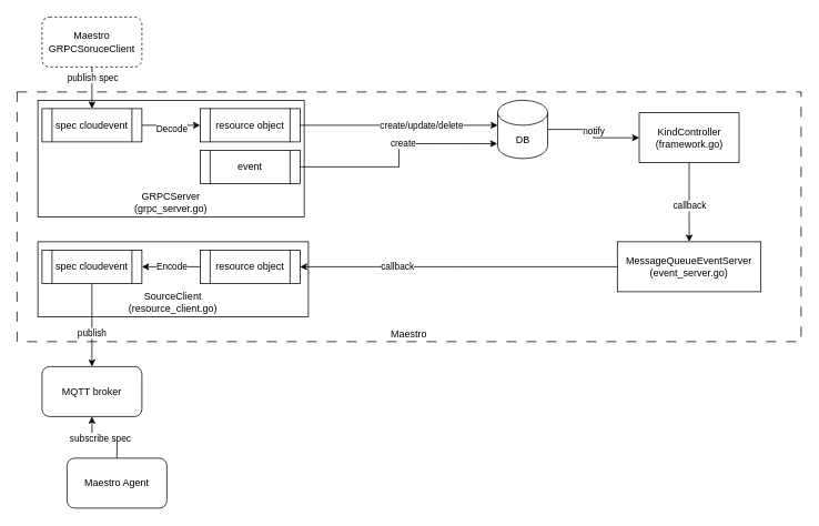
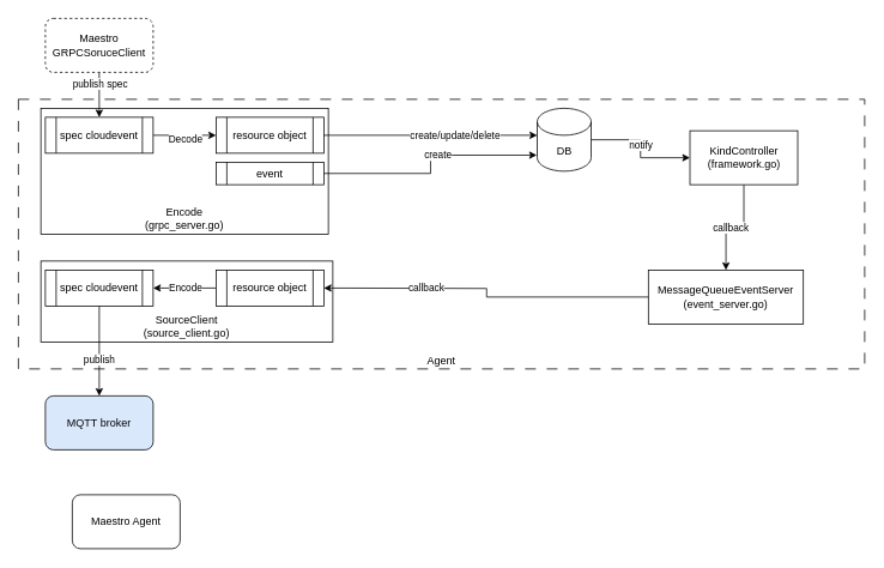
  <mxCell id="0" />
  <mxCell id="1" parent="0" />
- <mxCell id="2" value="Maestro" style="rounded=0;whiteSpace=wrap;html=1;fillColor=none;dashed=1;dashPattern=12 12;verticalAlign=bottom;" parent="1" vertex="1"><mxGeometry x="20" y="110" width="942" height="300" as="geometry" /></mxCell>
- <mxCell id="3" value="GRPCServer&lt;div&gt;(grpc_server.go)&lt;/div&gt;" style="rounded=0;whiteSpace=wrap;html=1;fillColor=none;verticalAlign=bottom;" parent="1" vertex="1"><mxGeometry x="45" y="120" width="320" height="140" as="geometry" /></mxCell>
+ <mxCell id="2" value="Agent" style="rounded=0;whiteSpace=wrap;html=1;fillColor=none;dashed=1;dashPattern=12 12;verticalAlign=bottom;" parent="1" vertex="1"><mxGeometry x="20" y="110" width="942" height="300" as="geometry" /></mxCell>
+ <mxCell id="3" value="Encode&lt;div&gt;(grpc_server.go)&lt;/div&gt;" style="rounded=0;whiteSpace=wrap;html=1;fillColor=none;verticalAlign=bottom;" parent="1" vertex="1"><mxGeometry x="45" y="120" width="320" height="140" as="geometry" /></mxCell>
  <mxCell id="4" style="edgeStyle=orthogonalEdgeStyle;rounded=0;orthogonalLoop=1;jettySize=auto;html=1;exitX=0.5;exitY=1;exitDx=0;exitDy=0;entryX=0.5;entryY=0;entryDx=0;entryDy=0;" parent="1" source="6" target="9" edge="1"><mxGeometry relative="1" as="geometry" /></mxCell>
  <mxCell id="5" value="publish spec" style="edgeLabel;html=1;align=center;verticalAlign=middle;resizable=0;points=[];" parent="4" connectable="0" vertex="1"><mxGeometry x="-0.525" relative="1" as="geometry"><mxPoint as="offset" /></mxGeometry></mxCell>
  <mxCell id="6" value="&lt;div&gt;Maestro&lt;/div&gt;GRPCSoruceClient" style="rounded=1;whiteSpace=wrap;html=1;dashed=1;" parent="1" vertex="1"><mxGeometry x="50" y="20" width="120" height="60" as="geometry" /></mxCell>
  <mxCell id="7" style="edgeStyle=orthogonalEdgeStyle;rounded=0;orthogonalLoop=1;jettySize=auto;html=1;exitX=1;exitY=0.5;exitDx=0;exitDy=0;entryX=0;entryY=0.5;entryDx=0;entryDy=0;" parent="1" source="9" target="10" edge="1"><mxGeometry relative="1" as="geometry" /></mxCell>
  <mxCell id="8" value="Decode" style="edgeLabel;html=1;align=center;verticalAlign=middle;resizable=0;points=[];" parent="7" connectable="0" vertex="1"><mxGeometry y="-3" relative="1" as="geometry"><mxPoint as="offset" /></mxGeometry></mxCell>
  <mxCell id="9" value="spec cloudevent" style="shape=process;whiteSpace=wrap;html=1;backgroundOutline=1;" parent="1" vertex="1"><mxGeometry x="50" y="130" width="120" height="40" as="geometry" /></mxCell>
  <mxCell id="10" value="resource object" style="shape=process;whiteSpace=wrap;html=1;backgroundOutline=1;" parent="1" vertex="1"><mxGeometry x="240" y="130" width="120" height="40" as="geometry" /></mxCell>
  <mxCell id="11" style="edgeStyle=orthogonalEdgeStyle;rounded=0;orthogonalLoop=1;jettySize=auto;html=1;exitX=1;exitY=0.5;exitDx=0;exitDy=0;exitPerimeter=0;" parent="1" source="13" target="17" edge="1"><mxGeometry relative="1" as="geometry" /></mxCell>
  <mxCell id="12" value="notify" style="edgeLabel;html=1;align=center;verticalAlign=middle;resizable=0;points=[];" parent="11" connectable="0" vertex="1"><mxGeometry x="-0.073" relative="1" as="geometry"><mxPoint as="offset" /></mxGeometry></mxCell>
  <mxCell id="13" value="DB" style="shape=cylinder3;whiteSpace=wrap;html=1;boundedLbl=1;backgroundOutline=1;size=15;" parent="1" vertex="1"><mxGeometry x="597.5" y="120" width="60" height="70" as="geometry" /></mxCell>
- <mxCell id="14" value="event" style="shape=process;whiteSpace=wrap;html=1;backgroundOutline=1;" parent="1" vertex="1"><mxGeometry x="240" y="180" width="120" height="40" as="geometry" /></mxCell>
+ <mxCell id="14" value="event" style="shape=process;whiteSpace=wrap;html=1;backgroundOutline=1;" parent="1" vertex="1"><mxGeometry x="240" y="180" width="120" height="25" as="geometry" /></mxCell>
  <mxCell id="15" style="edgeStyle=orthogonalEdgeStyle;rounded=0;orthogonalLoop=1;jettySize=auto;html=1;exitX=0.5;exitY=1;exitDx=0;exitDy=0;" parent="1" source="17" target="18" edge="1"><mxGeometry relative="1" as="geometry" /></mxCell>
  <mxCell id="16" value="callback" style="edgeLabel;html=1;align=center;verticalAlign=middle;resizable=0;points=[];" parent="15" connectable="0" vertex="1"><mxGeometry x="0.104" relative="1" as="geometry"><mxPoint as="offset" /></mxGeometry></mxCell>
- <mxCell id="17" value="KindController&lt;br&gt;&lt;div&gt;(framework.go)&lt;/div&gt;" style="rounded=0;whiteSpace=wrap;html=1;" parent="1" vertex="1"><mxGeometry x="767.5" y="135" width="120" height="60" as="geometry" /></mxCell>
- <mxCell id="18" value="MessageQueueEventServer&lt;br&gt;&lt;div&gt;(event_server.go)&lt;/div&gt;" style="rounded=0;whiteSpace=wrap;html=1;" parent="1" vertex="1"><mxGeometry x="741.25" y="290" width="172.5" height="60" as="geometry" /></mxCell>
- <mxCell id="19" value="SourceClient&lt;br&gt;&lt;div&gt;(resource_client.go)&lt;/div&gt;" style="rounded=0;whiteSpace=wrap;html=1;fillColor=none;verticalAlign=bottom;" parent="1" vertex="1"><mxGeometry x="45" y="290" width="325" height="90" as="geometry" /></mxCell>
+ <mxCell id="17" value="KindController&lt;br&gt;&lt;div&gt;(framework.go)&lt;/div&gt;" style="rounded=0;whiteSpace=wrap;html=1;" parent="1" vertex="1"><mxGeometry x="767.5" y="145" width="120" height="60" as="geometry" /></mxCell>
+ <mxCell id="18" value="MessageQueueEventServer&lt;br&gt;&lt;div&gt;(event_server.go)&lt;/div&gt;" style="rounded=0;whiteSpace=wrap;html=1;" parent="1" vertex="1"><mxGeometry x="721.25" y="300" width="172.5" height="60" as="geometry" /></mxCell>
+ <mxCell id="19" value="SourceClient&lt;br&gt;&lt;div&gt;(source_client.go)&lt;/div&gt;" style="rounded=0;whiteSpace=wrap;html=1;fillColor=none;verticalAlign=bottom;" parent="1" vertex="1"><mxGeometry x="45" y="290" width="325" height="90" as="geometry" /></mxCell>
  <mxCell id="20" style="edgeStyle=orthogonalEdgeStyle;rounded=0;orthogonalLoop=1;jettySize=auto;html=1;exitX=0;exitY=0.5;exitDx=0;exitDy=0;entryX=1;entryY=0.5;entryDx=0;entryDy=0;" parent="1" source="22" target="25" edge="1"><mxGeometry relative="1" as="geometry" /></mxCell>
  <mxCell id="21" value="Encode" style="edgeLabel;html=1;align=center;verticalAlign=middle;resizable=0;points=[];" parent="20" connectable="0" vertex="1"><mxGeometry y="-1" relative="1" as="geometry"><mxPoint as="offset" /></mxGeometry></mxCell>
  <mxCell id="22" value="resource object" style="shape=process;whiteSpace=wrap;html=1;backgroundOutline=1;" parent="1" vertex="1"><mxGeometry x="240" y="300" width="120" height="40" as="geometry" /></mxCell>
  <mxCell id="23" style="edgeStyle=orthogonalEdgeStyle;rounded=0;orthogonalLoop=1;jettySize=auto;html=1;exitX=0.5;exitY=1;exitDx=0;exitDy=0;entryX=0.5;entryY=0;entryDx=0;entryDy=0;" parent="1" source="25" target="30" edge="1"><mxGeometry relative="1" as="geometry" /></mxCell>
  <mxCell id="24" value="publish" style="edgeLabel;html=1;align=center;verticalAlign=middle;resizable=0;points=[];" parent="23" connectable="0" vertex="1"><mxGeometry x="0.182" y="-1" relative="1" as="geometry"><mxPoint as="offset" /></mxGeometry></mxCell>
  <mxCell id="25" value="spec cloudevent" style="shape=process;whiteSpace=wrap;html=1;backgroundOutline=1;" parent="1" vertex="1"><mxGeometry x="50" y="300" width="120" height="40" as="geometry" /></mxCell>
  <mxCell id="26" style="edgeStyle=orthogonalEdgeStyle;rounded=0;orthogonalLoop=1;jettySize=auto;html=1;exitX=1;exitY=0.5;exitDx=0;exitDy=0;entryX=0;entryY=0;entryDx=0;entryDy=30;entryPerimeter=0;" parent="1" source="10" target="13" edge="1"><mxGeometry relative="1" as="geometry" /></mxCell>
  <mxCell id="27" value="create/update/delete" style="edgeLabel;html=1;align=center;verticalAlign=middle;resizable=0;points=[];" parent="26" connectable="0" vertex="1"><mxGeometry x="0.224" relative="1" as="geometry"><mxPoint as="offset" /></mxGeometry></mxCell>
  <mxCell id="28" style="edgeStyle=orthogonalEdgeStyle;rounded=0;orthogonalLoop=1;jettySize=auto;html=1;exitX=1;exitY=0.5;exitDx=0;exitDy=0;entryX=-0.008;entryY=0.745;entryDx=0;entryDy=0;entryPerimeter=0;" parent="1" source="14" target="13" edge="1"><mxGeometry relative="1" as="geometry" /></mxCell>
  <mxCell id="29" value="create" style="edgeLabel;html=1;align=center;verticalAlign=middle;resizable=0;points=[];" parent="28" connectable="0" vertex="1"><mxGeometry x="0.144" y="1" relative="1" as="geometry"><mxPoint as="offset" /></mxGeometry></mxCell>
- <mxCell id="30" value="MQTT broker" style="rounded=1;whiteSpace=wrap;html=1;" parent="1" vertex="1"><mxGeometry x="50" y="440" width="120" height="60" as="geometry" /></mxCell>
+ <mxCell id="30" value="MQTT broker" style="rounded=1;whiteSpace=wrap;html=1;fillColor=#dae8fc;" parent="1" vertex="1"><mxGeometry x="50" y="440" width="120" height="60" as="geometry" /></mxCell>
  <mxCell id="31" style="edgeStyle=orthogonalEdgeStyle;rounded=0;orthogonalLoop=1;jettySize=auto;html=1;exitX=0;exitY=0.5;exitDx=0;exitDy=0;" parent="1" source="18" edge="1"><mxGeometry relative="1" as="geometry"><mxPoint x="360" y="320" as="targetPoint" /></mxGeometry></mxCell>
  <mxCell id="32" value="callback" style="edgeLabel;html=1;align=center;verticalAlign=middle;resizable=0;points=[];" parent="31" connectable="0" vertex="1"><mxGeometry x="0.389" y="-1" relative="1" as="geometry"><mxPoint as="offset" /></mxGeometry></mxCell>
- <mxCell id="33" style="edgeStyle=orthogonalEdgeStyle;rounded=0;orthogonalLoop=1;jettySize=auto;html=1;exitX=0.5;exitY=0;exitDx=0;exitDy=0;entryX=0.5;entryY=1;entryDx=0;entryDy=0;" parent="1" source="35" target="30" edge="1"><mxGeometry relative="1" as="geometry" /></mxCell>
- <mxCell id="34" value="subscribe spec" style="edgeLabel;html=1;align=center;verticalAlign=middle;resizable=0;points=[];" parent="33" connectable="0" vertex="1"><mxGeometry x="0.16" relative="1" as="geometry"><mxPoint as="offset" /></mxGeometry></mxCell>
  <mxCell id="35" value="Maestro Agent" style="rounded=1;whiteSpace=wrap;html=1;" parent="1" vertex="1"><mxGeometry x="80" y="550" width="120" height="60" as="geometry" /></mxCell>
